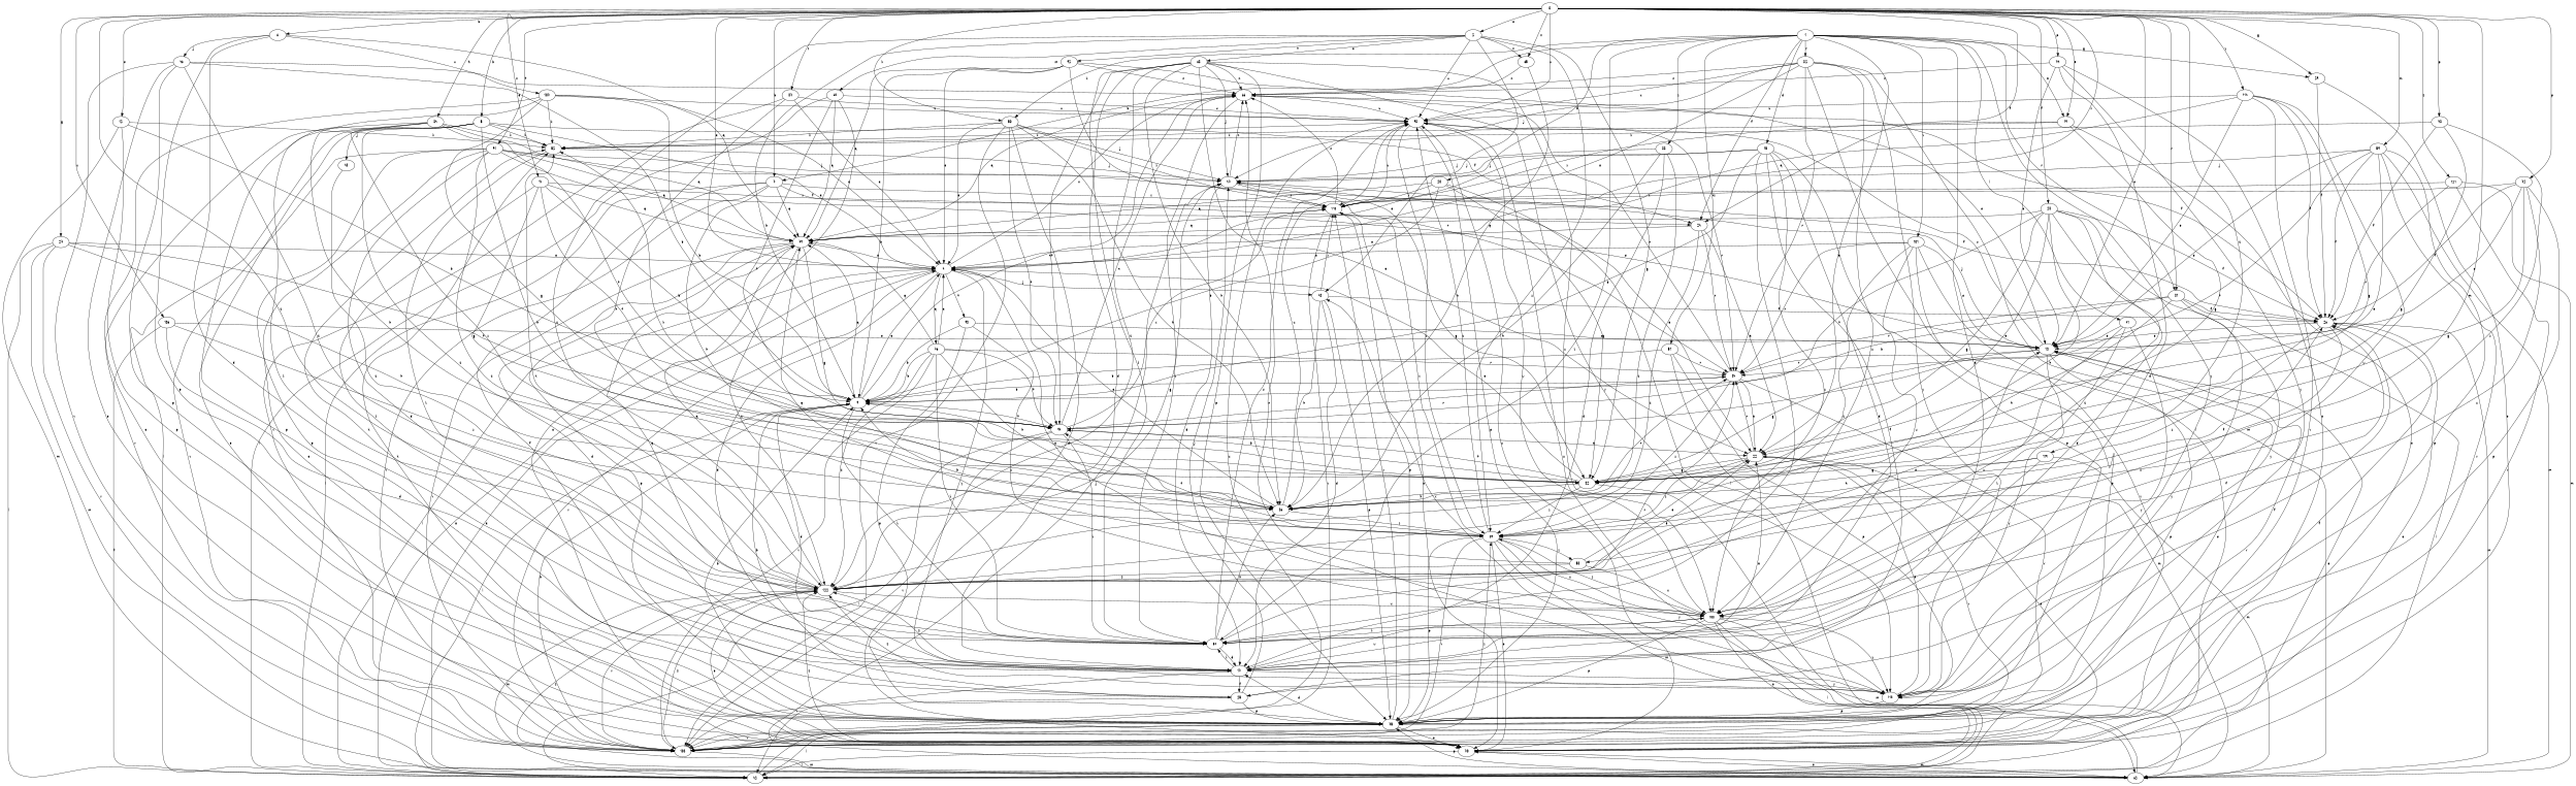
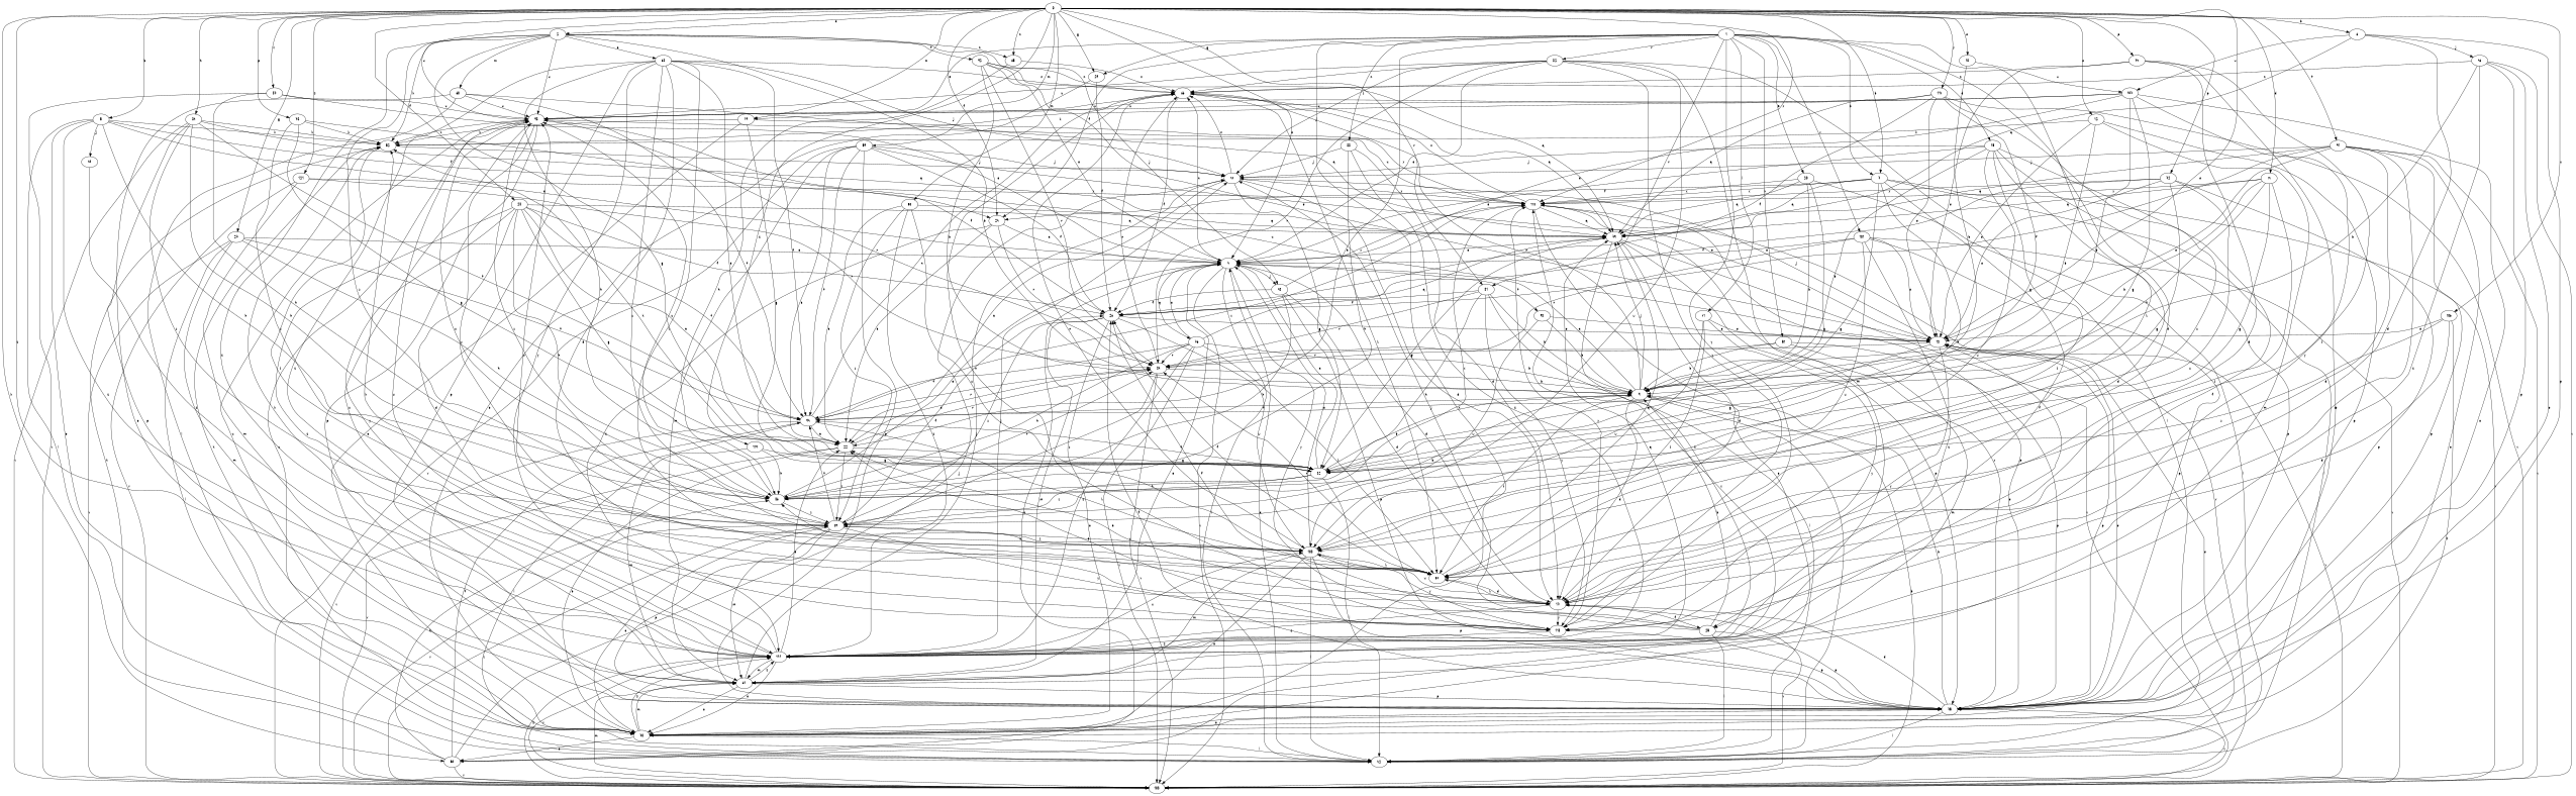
  strict digraph {
    fontname="Patrick Hand"
    node [fontname="Patrick Hand"]
    edge [fontname="Patrick Hand"]
    0
    2
    4
    5
    6
    7
+   10
    12
    13
    14
    19
    23
    24
    27
    29
    34
    50
    58
    59
    65
    72
    73
    74
    81
    87
    91
    98
    106
    113
    114
    119
    121
    122
    9
    32
    43
    52
    60
    68
    89
    92
    17
    118
    42
    66
    76
    93
    103
    36
    n50 [label=48]
    70
    46
    75
    79
    107
    25
    62
    47
    84
    57
    94
    22
    26
    108
    1
    15
    20
    41
    51
    82
    88
    101
    0 -> 2 [label=a]
    0 -> 4 [label=a]
    0 -> 5 [label=b]
    0 -> 6 [label=b]
    0 -> 7 [label=b]
+   0 -> 10 [label=c]
    0 -> 12 [label=c]
    0 -> 13 [label=c]
    0 -> 14 [label=d]
    0 -> 19 [label=e]
    0 -> 23 [label=f]
    0 -> 24 [label=f]
    0 -> 27 [label=g]
    0 -> 29 [label=g]
    0 -> 34 [label=h]
    0 -> 50 [label=k]
    0 -> 58 [label=m]
    0 -> 59 [label=m]
    0 -> 65 [label=n]
    0 -> 72 [label=p]
    0 -> 73 [label=p]
    0 -> 74 [label=p]
    0 -> 81 [label=r]
    0 -> 87 [label=s]
    0 -> 91 [label=t]
    0 -> 98 [label=u]
    0 -> 106 [label=w]
    0 -> 113 [label=x]
    0 -> 114 [label=y]
    0 -> 119 [label=z]
    0 -> 121 [label=z]
    0 -> 122 [label=z]
    2 -> 65 [label=n]
    2 -> 98 [label=u]
    2 -> 122 [label=z]
    2 -> 9 [label=b]
    2 -> 32 [label=g]
    2 -> 43 [label=j]
+   2 -> 52 [label=k]
    2 -> 60 [label=m]
    2 -> 68 [label=o]
    2 -> 89 [label=s]
    2 -> 92 [label=t]
    4 -> 43 [label=j]
    4 -> 17 [label=d]
    4 -> 118 [label=y]
    4 -> 42 [label=i]
    4 -> 66 [label=n]
    4 -> 76 [label=q]
    4 -> 93 [label=t]
    4 -> 103 [label=v]
    5 -> 4 [label=a]
    5 -> 24 [label=f]
    5 -> 122 [label=z]
    5 -> 52 [label=k]
    5 -> 42 [label=i]
    5 -> 36 [label=h]
    5 -> n50 [label=j]
    5 -> 70 [label=o]
    6 -> 17 [label=d]
    6 -> 46 [label=j]
    6 -> 75 [label=p]
    6 -> 79 [label=q]
    6 -> 107 [label=w]
    7 -> 24 [label=f]
    7 -> 113 [label=x]
+   7 -> 32 [label=g]
    7 -> 42 [label=i]
    7 -> 103 [label=v]
    7 -> 36 [label=h]
    7 -> 79 [label=q]
    7 -> 25 [label=f]
+   10 -> 9 [label=b]
+   10 -> 107 [label=w]
+   12 -> 13 [label=c]
    12 -> 9 [label=b]
    12 -> 52 [label=k]
    12 -> 75 [label=p]
    12 -> 62 [label=m]
    13 -> 98 [label=u]
    13 -> 32 [label=g]
    13 -> 118 [label=y]
    13 -> 103 [label=v]
    13 -> 75 [label=p]
    13 -> 47 [label=j]
    13 -> 84 [label=r]
    14 -> 113 [label=x]
    14 -> 9 [label=b]
    14 -> 32 [label=g]
    14 -> 79 [label=q]
    14 -> 57 [label=l]
    14 -> 94 [label=t]
    19 -> 113 [label=x]
    19 -> 32 [label=g]
    19 -> 52 [label=k]
    19 -> 70 [label=o]
    23 -> 122 [label=z]
    23 -> 32 [label=g]
    23 -> 17 [label=d]
    23 -> 118 [label=y]
    23 -> 36 [label=h]
    23 -> 79 [label=q]
    23 -> 94 [label=t]
    23 -> 22 [label=e]
    23 -> 26 [label=f]
    24 -> 4 [label=a]
    24 -> 122 [label=z]
    24 -> 84 [label=r]
    24 -> 22 [label=e]
    27 -> 4 [label=a]
    27 -> 42 [label=i]
    27 -> 103 [label=v]
    27 -> 36 [label=h]
    27 -> 62 [label=m]
    27 -> 94 [label=t]
    29 -> 70 [label=o]
    29 -> 26 [label=f]
    34 -> 52 [label=k]
    34 -> 89 [label=s]
    34 -> 103 [label=v]
    34 -> 36 [label=h]
    34 -> 75 [label=p]
    34 -> 79 [label=q]
    34 -> 94 [label=t]
    50 -> 4 [label=a]
    50 -> 113 [label=x]
    50 -> 52 [label=k]
    50 -> 103 [label=v]
    50 -> 36 [label=h]
-   50 -> 70 [label=o]
+   70 -> 50 [label=o]
    50 -> 47 [label=j]
    50 -> 94 [label=t]
    58 -> 122 [label=z]
-   89 -> 58 [label=s]
+   58 -> 89 [label=s]
    58 -> 79 [label=q]
    58 -> 22 [label=e]
    58 -> 108 [label=w]
    59 -> 13 [label=c]
    59 -> 103 [label=v]
    59 -> 75 [label=p]
    59 -> 62 [label=m]
    59 -> 47 [label=j]
    59 -> 94 [label=t]
    59 -> 22 [label=e]
    59 -> 26 [label=f]
    65 -> 66 [label=n]
    65 -> 36 [label=h]
    72 -> 13 [label=c]
    72 -> 113 [label=x]
    72 -> 32 [label=g]
    72 -> 75 [label=p]
    72 -> 26 [label=f]
    72 -> 108 [label=w]
    73 -> 32 [label=g]
    73 -> 52 [label=k]
    73 -> 89 [label=s]
    73 -> 26 [label=f]
    74 -> 13 [label=c]
    74 -> 17 [label=d]
    74 -> 118 [label=y]
    74 -> 66 [label=n]
    74 -> 70 [label=o]
    81 -> 9 [label=b]
    81 -> 118 [label=y]
    81 -> 42 [label=i]
    81 -> 36 [label=h]
    81 -> 84 [label=r]
    81 -> 26 [label=f]
    87 -> 4 [label=a]
    87 -> 98 [label=u]
    87 -> 103 [label=v]
    87 -> 36 [label=h]
    91 -> 13 [label=c]
    91 -> 122 [label=z]
    91 -> 17 [label=d]
    91 -> 103 [label=v]
    91 -> 70 [label=o]
    91 -> 75 [label=p]
    91 -> 79 [label=q]
    91 -> 47 [label=j]
    91 -> 26 [label=f]
    98 -> 52 [label=k]
    98 -> 89 [label=s]
    98 -> 75 [label=p]
    98 -> 84 [label=r]
    98 -> 108 [label=w]
    106 -> 13 [label=c]
    106 -> 89 [label=s]
    106 -> 17 [label=d]
    106 -> 42 [label=t]
    113 -> 98 [label=u]
    113 -> 66 [label=n]
    113 -> 103 [label=v]
    113 -> 70 [label=o]
    113 -> 75 [label=p]
    113 -> 79 [label=q]
    114 -> 13 [label=c]
    114 -> 98 [label=u]
    114 -> 32 [label=g]
    114 -> 103 [label=v]
    114 -> 79 [label=q]
    114 -> 26 [label=f]
    114 -> 108 [label=w]
    119 -> 32 [label=g]
    119 -> 36 [label=h]
    119 -> 62 [label=m]
-   119 -> 57 [label=l]
    121 -> 113 [label=x]
    121 -> 103 [label=v]
    121 -> 62 [label=m]
    121 -> 84 [label=r]
    122 -> 13 [label=c]
+   122 -> 98 [label=u]
    122 -> 52 [label=k]
    122 -> 103 [label=v]
    122 -> 70 [label=o]
    122 -> 79 [label=q]
    122 -> 62 [label=m]
-   122 -> 47 [label=g]
+   122 -> 47 [label=j]
    122 -> 22 [label=e]
    122 -> 108 [label=w]
    9 -> 4 [label=a]
    9 -> 17 [label=d]
    9 -> 42 [label=i]
    9 -> 66 [label=n]
-   9 -> 79 [label=q]
+   9 -> 79 [label=j]
    9 -> 57 [label=l]
    9 -> 94 [label=t]
    32 -> 4 [label=a]
    32 -> 9 [label=b]
    32 -> 52 [label=k]
    32 -> 89 [label=s]
    32 -> 42 [label=i]
    32 -> 36 [label=h]
    32 -> 94 [label=t]
    43 -> 113 [label=x]
    43 -> 17 [label=d]
    43 -> 36 [label=h]
    43 -> 75 [label=p]
    43 -> 26 [label=f]
    52 -> 47 [label=j]
    52 -> 57 [label=l]
    60 -> 98 [label=u]
    60 -> 42 [label=i]
    60 -> 70 [label=o]
    60 -> 79 [label=q]
    60 -> 94 [label=t]
    68 -> 122 [label=z]
    68 -> 17 [label=d]
    68 -> 118 [label=y]
    68 -> 66 [label=n]
    68 -> 36 [label=h]
    68 -> 75 [label=p]
    68 -> 47 [label=j]
    68 -> 57 [label=l]
    68 -> 94 [label=t]
    68 -> 22 [label=e]
    68 -> 108 [label=w]
    89 -> 98 [label=u]
    89 -> 113 [label=x]
    89 -> 9 [label=b]
    89 -> 118 [label=y]
    89 -> 103 [label=v]
    89 -> 70 [label=o]
    89 -> 75 [label=p]
    89 -> 62 [label=m]
    89 -> 94 [label=t]
    89 -> 26 [label=f]
    89 -> 108 [label=w]
    92 -> 4 [label=a]
    92 -> 13 [label=c]
    92 -> 9 [label=b]
    92 -> 66 [label=n]
    92 -> 79 [label=q]
    92 -> 84 [label=r]
    17 -> 122 [label=z]
    17 -> 118 [label=y]
-   17 -> 103 [label=v]
+   103 -> 17 [label=v]
    17 -> 25 [label=f]
    17 -> 57 [label=l]
    17 -> 22 [label=e]
    17 -> 108 [label=w]
-   118 -> 43 [label=x]
+   118 -> 113 [label=x]
    118 -> 122 [label=z]
    118 -> 66 [label=n]
    118 -> 75 [label=p]
    118 -> 22 [label=e]
    42 -> 4 [label=a]
    42 -> 13 [label=c]
    42 -> 98 [label=u]
    66 -> 98 [label=u]
    66 -> 79 [label=q]
    66 -> 57 [label=l]
    66 -> 26 [label=f]
    76 -> 4 [label=a]
    76 -> 122 [label=z]
    76 -> 9 [label=b]
    76 -> 103 [label=v]
    76 -> 36 [label=h]
    76 -> 79 [label=q]
    76 -> 84 [label=r]
    76 -> 57 [label=l]
    76 -> 94 [label=t]
    93 -> 13 [label=c]
    93 -> 9 [label=b]
-   93 -> 75 [label=p]
    93 -> 108 [label=w]
    103 -> 122 [label=z]
    103 -> 9 [label=b]
    103 -> 89 [label=s]
    103 -> 62 [label=m]
    36 -> 4 [label=a]
    36 -> 98 [label=u]
    36 -> 89 [label=s]
    36 -> 84 [label=r]
    n50 -> 122 [label=z]
    70 -> 98 [label=u]
    70 -> 122 [label=z]
    70 -> 52 [label=k]
    70 -> 42 [label=i]
    70 -> 62 [label=m]
    46 -> 122 [label=z]
    46 -> 9 [label=b]
    46 -> 66 [label=n]
    46 -> 103 [label=v]
    46 -> 70 [label=o]
    46 -> 75 [label=p]
    75 -> 13 [label=c]
    75 -> 113 [label=x]
    75 -> 9 [label=b]
    75 -> 17 [label=d]
    75 -> 42 [label=i]
    75 -> 103 [label=v]
    75 -> 70 [label=o]
    75 -> 26 [label=f]
    79 -> 4 [label=a]
    79 -> 122 [label=z]
    79 -> 32 [label=g]
    79 -> 17 [label=d]
    79 -> 103 [label=v]
    79 -> 75 [label=p]
    107 -> 4 [label=a]
    107 -> 98 [label=u]
    107 -> 9 [label=b]
    107 -> 32 [label=g]
    107 -> 52 [label=k]
    107 -> 70 [label=o]
    107 -> 57 [label=l]
    25 -> 9 [label=b]
    25 -> 52 [label=k]
    25 -> 42 [label=i]
    25 -> 75 [label=p]
    25 -> 47 [label=j]
    25 -> 26 [label=f]
    62 -> 4 [label=a]
    62 -> 98 [label=u]
    62 -> 122 [label=z]
    62 -> 70 [label=o]
    62 -> 75 [label=p]
    62 -> 47 [label=j]
    47 -> 113 [label=x]
    47 -> 32 [label=g]
    47 -> 17 [label=d]
    47 -> 66 [label=n]
    47 -> 22 [label=e]
    84 -> 9 [label=b]
    84 -> 89 [label=s]
    84 -> 66 [label=n]
    84 -> 103 [label=v]
    84 -> 22 [label=e]
    57 -> 98 [label=u]
    57 -> 17 [label=d]
    57 -> 36 [label=h]
    57 -> 79 [label=q]
    57 -> 84 [label=r]
    57 -> 26 [label=f]
    94 -> 113 [label=x]
    94 -> 42 [label=i]
    94 -> 66 [label=n]
    94 -> 103 [label=v]
    94 -> 84 [label=r]
    94 -> 57 [label=l]
    94 -> 22 [label=e]
    22 -> 32 [label=g]
    22 -> 89 [label=s]
    22 -> 103 [label=v]
    22 -> 70 [label=o]
    22 -> 84 [label=r]
    26 -> 13 [label=c]
    26 -> 89 [label=s]
    26 -> 70 [label=o]
    26 -> 62 [label=m]
    26 -> 108 [label=w]
    108 -> 4 [label=a]
    108 -> 89 [label=s]
    108 -> 118 [label=y]
    108 -> 42 [label=i]
+   108 -> 66 [label=n]
    108 -> 70 [label=o]
    108 -> 75 [label=p]
    108 -> 62 [label=m]
    108 -> 57 [label=l]
    1 -> 7 [label=b]
    1 -> 19 [label=e]
    1 -> 24 [label=f]
    1 -> 29 [label=g]
    1 -> 50 [label=k]
    1 -> 81 [label=r]
    1 -> 17 [label=d]
    1 -> 118 [label=y]
    1 -> 57 [label=l]
    1 -> 22 [label=e]
    1 -> 15 [label=d]
    1 -> 20 [label=e]
    1 -> 41 [label=i]
    1 -> 51 [label=k]
    1 -> 82 [label=r]
    1 -> 88 [label=s]
    1 -> 101 [label=v]
    15 -> 4 [label=a]
    15 -> 9 [label=b]
    15 -> 17 [label=d]
    15 -> 75 [label=p]
    15 -> 25 [label=f]
    15 -> 47 [label=j]
    15 -> 57 [label=l]
    15 -> 108 [label=w]
    20 -> 113 [label=x]
    20 -> 9 [label=b]
    20 -> 32 [label=g]
    20 -> 42 [label=i]
    20 -> 79 [label=q]
    41 -> 13 [label=c]
    41 -> 118 [label=y]
    41 -> 57 [label=l]
    41 -> 108 [label=w]
    51 -> 9 [label=b]
    51 -> 75 [label=p]
    51 -> 62 [label=m]
    51 -> 84 [label=r]
    82 -> 4 [label=a]
    82 -> 98 [label=u]
    82 -> 118 [label=y]
    82 -> 42 [label=i]
    82 -> 66 [label=n]
    82 -> 62 [label=m]
    82 -> 47 [label=j]
    82 -> 84 [label=r]
    82 -> 108 [label=w]
    88 -> 122 [label=z]
    88 -> 17 [label=d]
    88 -> 36 [label=h]
    88 -> 47 [label=j]
    101 -> 4 [label=a]
    101 -> 13 [label=c]
    101 -> 122 [label=z]
    101 -> 103 [label=v]
    101 -> 75 [label=p]
    101 -> 84 [label=r]
    101 -> 108 [label=w]
  }
